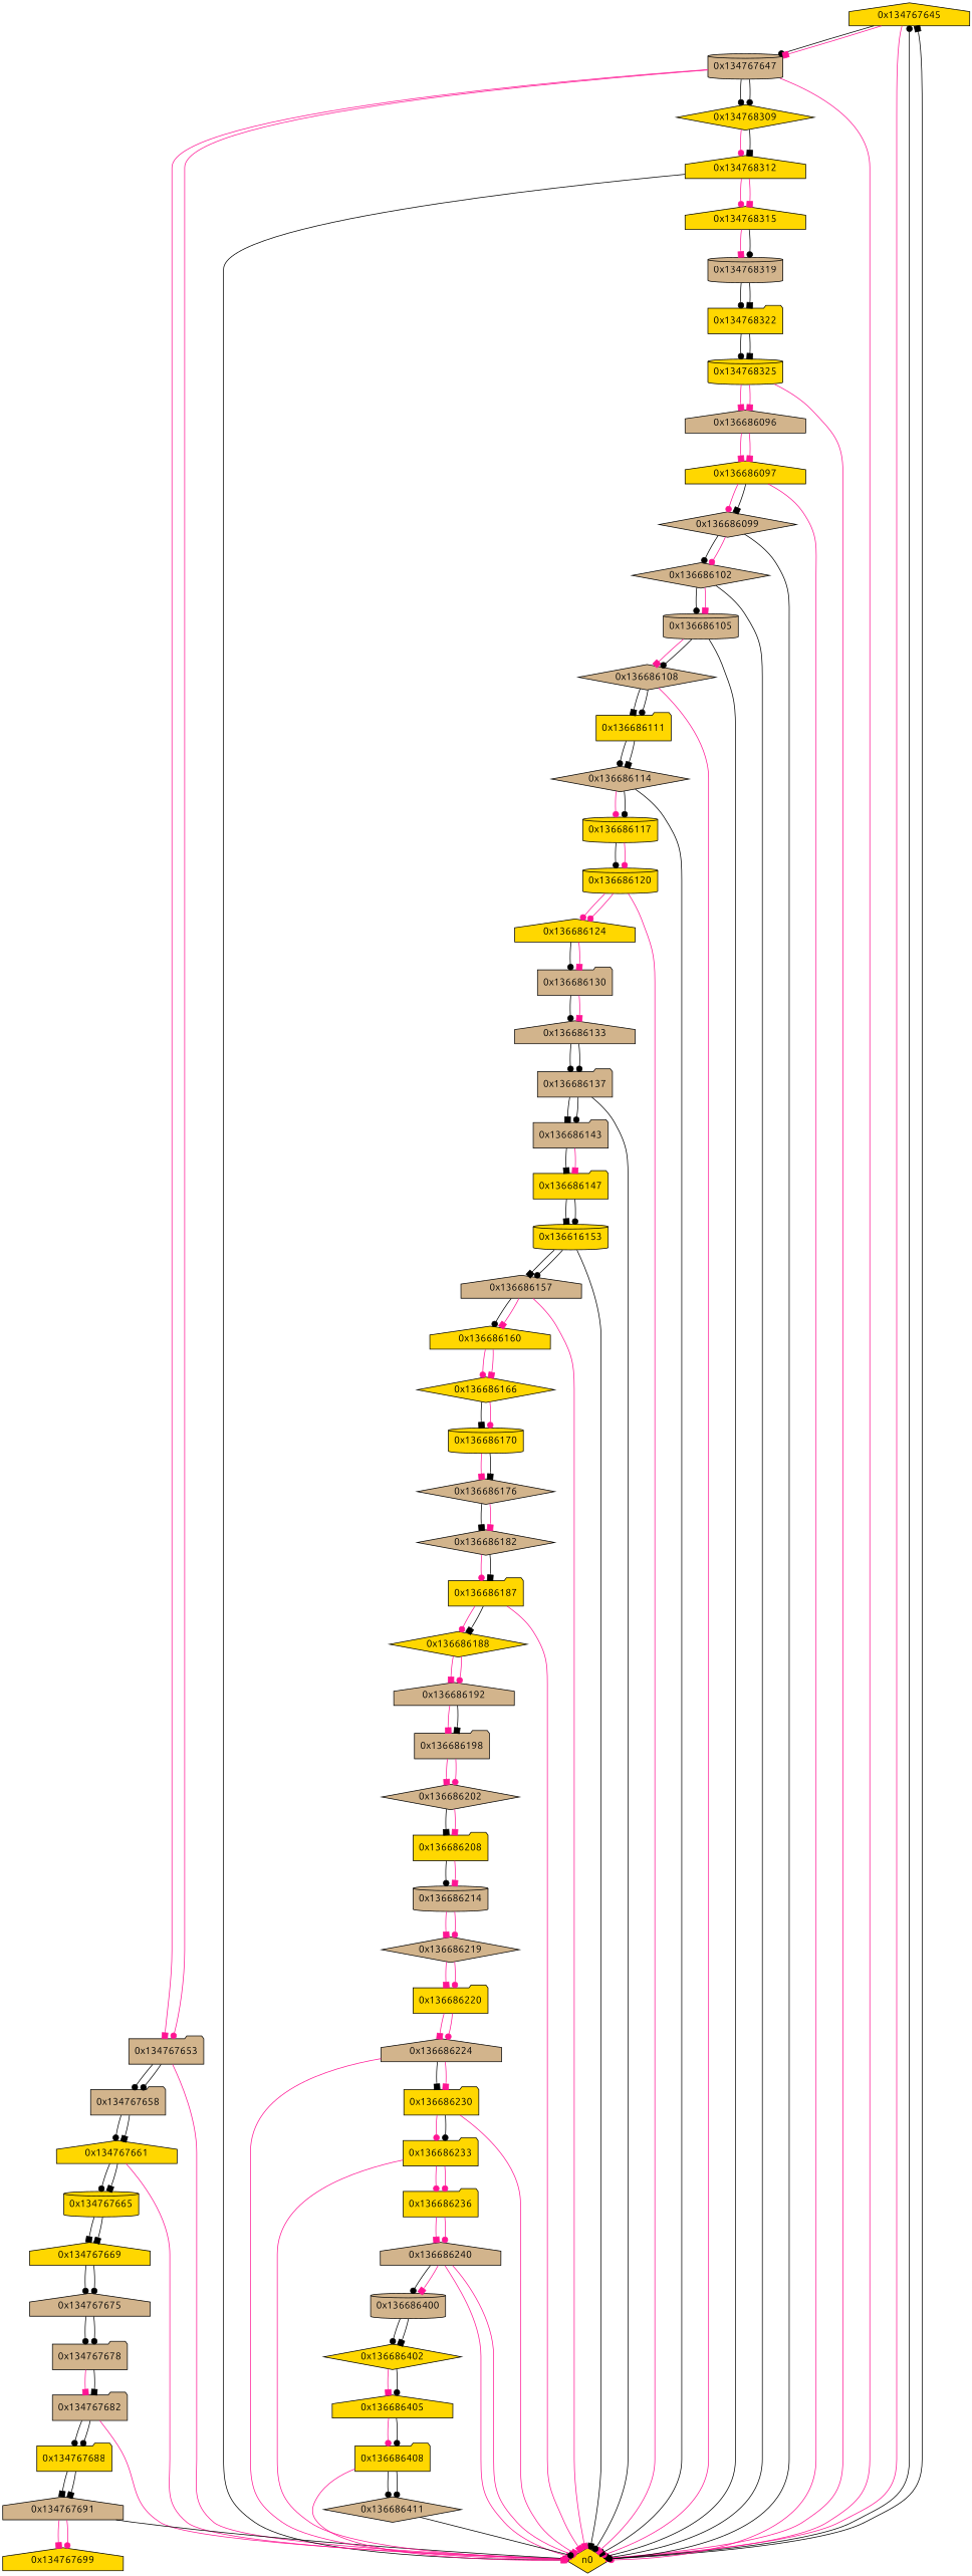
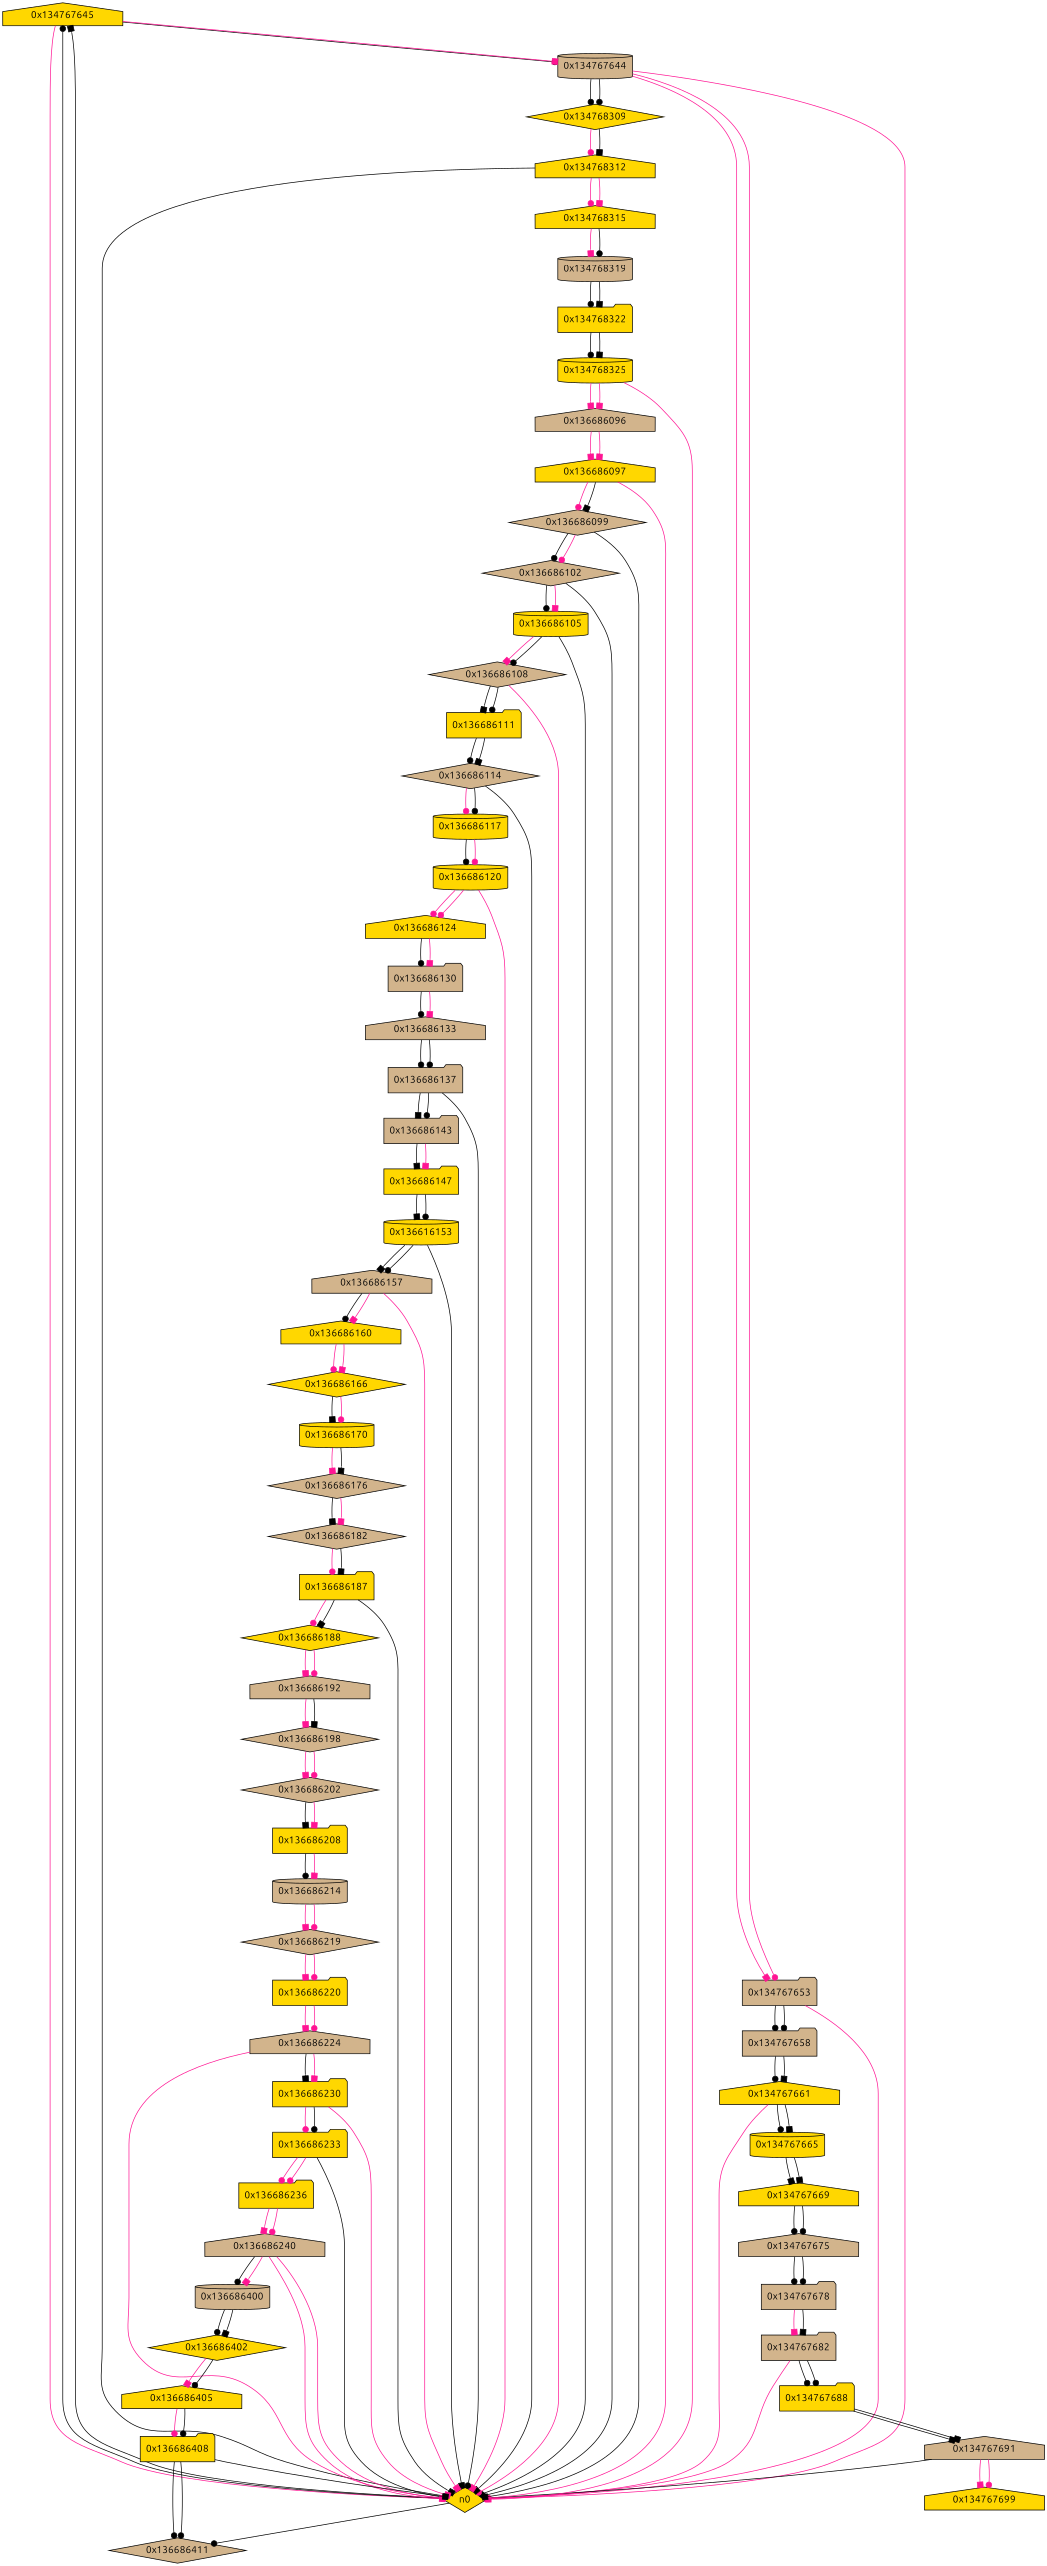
  digraph {
    fontname=Ubuntu
    node [fillcolor=gold fontname=Ubuntu shape=house style=filled]
    edge [arrowhead=dot color=black fontname=Ubuntu]
    n1 [label="0x134767645"]
-   n2 [fillcolor=tan label="0x134767647" shape=cylinder]
+   n2 [fillcolor=tan label="0x134767644" shape=cylinder]
    n0 [shape=diamond]
    n3 [fillcolor=tan label="0x134767653" shape=folder]
    n15 [label="0x134768309" shape=diamond]
    n4 [fillcolor=tan label="0x134767658" shape=folder]
    n16 [label="0x134768312"]
    n5 [label="0x134767661"]
    n6 [label="0x134767665" shape=cylinder]
    n7 [label="0x134767669"]
    n8 [fillcolor=tan label="0x134767675"]
    n9 [fillcolor=tan label="0x134767678" shape=folder]
    n10 [fillcolor=tan label="0x134767682" shape=folder]
    n11 [label="0x134767688" shape=folder]
    n12 [fillcolor=tan label="0x134767691"]
    n13 [label="0x134767699"]
    n17 [label="0x134768315"]
    n18 [fillcolor=tan label="0x134768319" shape=cylinder]
    n19 [label="0x134768322" shape=folder]
    n20 [label="0x134768325" shape=cylinder]
    n21 [fillcolor=tan label="0x136686096"]
    n22 [label="0x136686097"]
    n23 [fillcolor=tan label="0x136686099" shape=diamond]
    n24 [fillcolor=tan label="0x136686102" shape=diamond]
-   n25 [fillcolor=tan label="0x136686105" shape=cylinder]
+   n25 [label="0x136686105" shape=cylinder]
    n26 [fillcolor=tan label="0x136686108" shape=diamond]
    n27 [label="0x136686111" shape=folder]
    n28 [fillcolor=tan label="0x136686114" shape=diamond]
    n29 [label="0x136686117" shape=cylinder]
    n30 [label="0x136686120" shape=cylinder]
    n31 [label="0x136686124"]
    n32 [fillcolor=tan label="0x136686130" shape=folder]
    n33 [fillcolor=tan label="0x136686133"]
    n34 [fillcolor=tan label="0x136686137" shape=folder]
    n35 [fillcolor=tan label="0x136686143" shape=folder]
    n36 [label="0x136686147" shape=folder]
    n37 [label="0x136616153" shape=cylinder]
    n38 [fillcolor=tan label="0x136686157"]
    n39 [label="0x136686160"]
    n40 [label="0x136686166" shape=diamond]
    n41 [label="0x136686170" shape=cylinder]
    n42 [fillcolor=tan label="0x136686176" shape=diamond]
    n43 [fillcolor=tan label="0x136686182" shape=diamond]
    n44 [label="0x136686187" shape=folder]
    n45 [label="0x136686188" shape=diamond]
    n46 [fillcolor=tan label="0x136686192"]
-   n47 [fillcolor=tan label="0x136686198" shape=folder]
+   n47 [fillcolor=tan label="0x136686198" shape=diamond]
    n48 [fillcolor=tan label="0x136686202" shape=diamond]
    n49 [label="0x136686208" shape=folder]
    n50 [fillcolor=tan label="0x136686214" shape=cylinder]
    n51 [fillcolor=tan label="0x136686219" shape=diamond]
    n52 [label="0x136686220" shape=folder]
    n53 [fillcolor=tan label="0x136686224"]
    n54 [label="0x136686230" shape=folder]
    n55 [label="0x136686233" shape=folder]
    n56 [label="0x136686236" shape=folder]
    n57 [fillcolor=tan label="0x136686240"]
    n58 [fillcolor=tan label="0x136686400" shape=cylinder]
    n59 [label="0x136686402" shape=diamond]
    n60 [label="0x136686405"]
    n61 [label="0x136686408" shape=folder]
    n62 [fillcolor=tan label="0x136686411" shape=diamond]
    n1 -> n2
    n1 -> n2 [arrowhead=box color=deeppink]
    n1 -> n0 [color=deeppink]
    n2 -> n0 [arrowhead=box color=deeppink]
    n2 -> n3 [arrowhead=box color=deeppink]
    n2 -> n3 [color=deeppink]
    n2 -> n15
    n2 -> n15
    n0 -> n1
    n0 -> n1 [arrowhead=box]
    n3 -> n0 [arrowhead=box color=deeppink]
    n3 -> n4
    n3 -> n4
    n15 -> n16 [color=deeppink]
    n15 -> n16 [arrowhead=box]
    n4 -> n5
    n4 -> n5 [arrowhead=box]
    n16 -> n0
    n16 -> n17 [color=deeppink]
    n16 -> n17 [arrowhead=box color=deeppink]
    n5 -> n0 [color=deeppink]
    n5 -> n6
    n5 -> n6 [arrowhead=box]
    n6 -> n7 [arrowhead=box]
    n6 -> n7 [arrowhead=box]
    n7 -> n8
    n7 -> n8
    n8 -> n9
    n8 -> n9
    n9 -> n10 [arrowhead=box color=deeppink]
    n9 -> n10 [arrowhead=box]
    n10 -> n0 [color=deeppink]
    n10 -> n11
    n10 -> n11
    n11 -> n12 [arrowhead=box]
    n11 -> n12 [arrowhead=box]
    n12 -> n0
    n12 -> n13 [arrowhead=box color=deeppink]
    n12 -> n13 [color=deeppink]
    n17 -> n18 [arrowhead=box color=deeppink]
    n17 -> n18
    n18 -> n19
    n18 -> n19 [arrowhead=box]
    n19 -> n20
    n19 -> n20 [arrowhead=box]
    n20 -> n0 [arrowhead=box color=deeppink]
    n20 -> n21 [arrowhead=box color=deeppink]
    n20 -> n21 [arrowhead=box color=deeppink]
    n21 -> n22 [arrowhead=box color=deeppink]
    n21 -> n22 [arrowhead=box color=deeppink]
    n22 -> n0 [color=deeppink]
    n22 -> n23 [color=deeppink]
    n22 -> n23 [arrowhead=box]
-   n23 -> n0
+   n23 -> n0 [arrowhead=box]
    n23 -> n24
    n23 -> n24 [color=deeppink]
    n24 -> n0
    n24 -> n25
    n24 -> n25 [arrowhead=box color=deeppink]
    n25 -> n0
    n25 -> n26 [arrowhead=box color=deeppink]
    n25 -> n26
    n26 -> n0 [color=deeppink]
    n26 -> n27 [arrowhead=box]
    n26 -> n27
    n27 -> n28
    n27 -> n28 [arrowhead=box]
    n28 -> n0 [arrowhead=box]
    n28 -> n29 [color=deeppink]
    n28 -> n29
    n29 -> n30
    n29 -> n30 [color=deeppink]
    n30 -> n0 [arrowhead=box color=deeppink]
    n30 -> n31 [color=deeppink]
    n30 -> n31 [color=deeppink]
    n31 -> n32
    n31 -> n32 [arrowhead=box color=deeppink]
    n32 -> n33
    n32 -> n33 [arrowhead=box color=deeppink]
    n33 -> n34
    n33 -> n34
    n34 -> n0
    n34 -> n35 [arrowhead=box]
    n34 -> n35
    n35 -> n36 [arrowhead=box]
    n35 -> n36 [arrowhead=box color=deeppink]
    n36 -> n37 [arrowhead=box]
    n36 -> n37
    n37 -> n0 [arrowhead=box]
    n37 -> n38 [arrowhead=box]
    n37 -> n38
    n38 -> n0 [arrowhead=box color=deeppink]
    n38 -> n39
    n38 -> n39 [arrowhead=box color=deeppink]
    n39 -> n40 [color=deeppink]
    n39 -> n40 [arrowhead=box color=deeppink]
    n40 -> n41 [arrowhead=box]
    n40 -> n41 [color=deeppink]
    n41 -> n42 [arrowhead=box color=deeppink]
    n41 -> n42 [arrowhead=box]
    n42 -> n43 [arrowhead=box]
    n42 -> n43 [arrowhead=box color=deeppink]
    n43 -> n44 [color=deeppink]
    n43 -> n44 [arrowhead=box]
-   n44 -> n0 [arrowhead=box color=deeppink]
+   n44 -> n0 [arrowhead=box]
    n44 -> n45 [color=deeppink]
    n44 -> n45 [arrowhead=box]
    n45 -> n46 [arrowhead=box color=deeppink]
    n45 -> n46 [color=deeppink]
    n46 -> n47 [arrowhead=box color=deeppink]
    n46 -> n47 [arrowhead=box]
    n47 -> n48 [arrowhead=box color=deeppink]
    n47 -> n48 [color=deeppink]
    n48 -> n49 [arrowhead=box]
    n48 -> n49 [arrowhead=box color=deeppink]
    n49 -> n50
    n49 -> n50 [arrowhead=box color=deeppink]
    n50 -> n51 [arrowhead=box color=deeppink]
    n50 -> n51 [color=deeppink]
    n51 -> n52 [arrowhead=box color=deeppink]
    n51 -> n52 [color=deeppink]
    n52 -> n53 [arrowhead=box color=deeppink]
    n52 -> n53 [color=deeppink]
    n53 -> n0 [color=deeppink]
    n53 -> n54 [arrowhead=box]
    n53 -> n54 [arrowhead=box color=deeppink]
    n54 -> n0 [arrowhead=box color=deeppink]
    n54 -> n55 [color=deeppink]
    n54 -> n55
-   n55 -> n0 [color=deeppink]
+   n55 -> n0
    n55 -> n56 [color=deeppink]
    n55 -> n56 [color=deeppink]
    n56 -> n57 [arrowhead=box color=deeppink]
    n56 -> n57 [color=deeppink]
    n57 -> n0 [arrowhead=box color=deeppink]
    n57 -> n0 [arrowhead=box color=deeppink]
    n57 -> n58
    n57 -> n58 [arrowhead=box color=deeppink]
    n58 -> n59
    n58 -> n59 [arrowhead=box]
    n59 -> n60 [arrowhead=box color=deeppink]
    n59 -> n60
    n60 -> n61 [color=deeppink]
    n60 -> n61
-   n61 -> n0 [arrowhead=box color=deeppink]
+   n61 -> n0 [arrowhead=box]
    n61 -> n62
    n61 -> n62
-   n62 -> n0
+   n0 -> n62
  }
